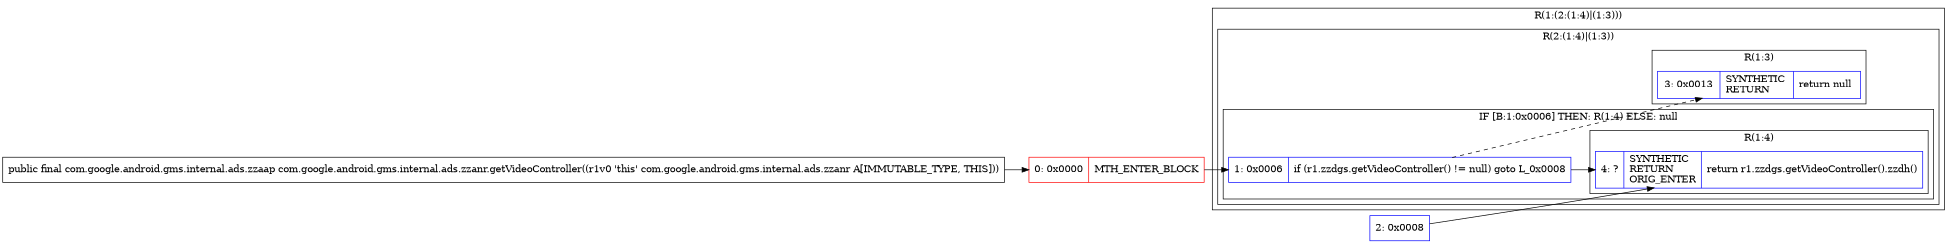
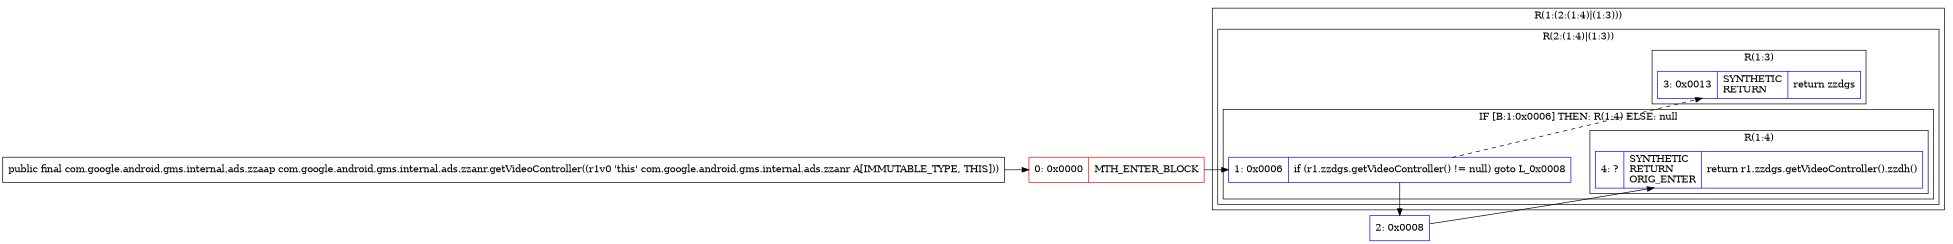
  digraph {
    rankdir=LR
    node [color=blue shape=record]
    n1 [label="{4\:\ ?|SYNTHETIC\lRETURN\lORIG_ENTER\l|return r1.zzdgs.getVideoController().zzdh()\l}"]
    n2 [label="{1\:\ 0x0006|if (r1.zzdgs.getVideoController() != null) goto L_0x0008\l}"]
-   n3 [label="{3\:\ 0x0013|SYNTHETIC\lRETURN\l|return null\l}"]
+   n3 [label="{3\:\ 0x0013|SYNTHETIC\lRETURN\l|return zzdgs\l}"]
    n4 [label="{2\:\ 0x0008}"]
    n5 [color=red label="{0\:\ 0x0000|MTH_ENTER_BLOCK\l}"]
    n6 [label="{public final com.google.android.gms.internal.ads.zzaap com.google.android.gms.internal.ads.zzanr.getVideoController((r1v0 'this' com.google.android.gms.internal.ads.zzanr A[IMMUTABLE_TYPE, THIS])) }" color=""]
    subgraph cluster_1 {
      label="R(1:(2:(1:4)|(1:3)))"
      subgraph cluster_2 {
        label="R(2:(1:4)|(1:3))"
        subgraph cluster_3 {
          label="IF [B:1:0x0006] THEN: R(1:4) ELSE: null"
          n2
          subgraph cluster_4 {
            label="R(1:4)"
            n1
          }
        }
        subgraph cluster_5 {
          label="R(1:3)"
          n3
        }
      }
    }
    n2 -> n3 [style=dashed]
-   n2 -> n1
+   n2 -> n4
    n4 -> n1
    n5 -> n2
    n6 -> n5
  }
